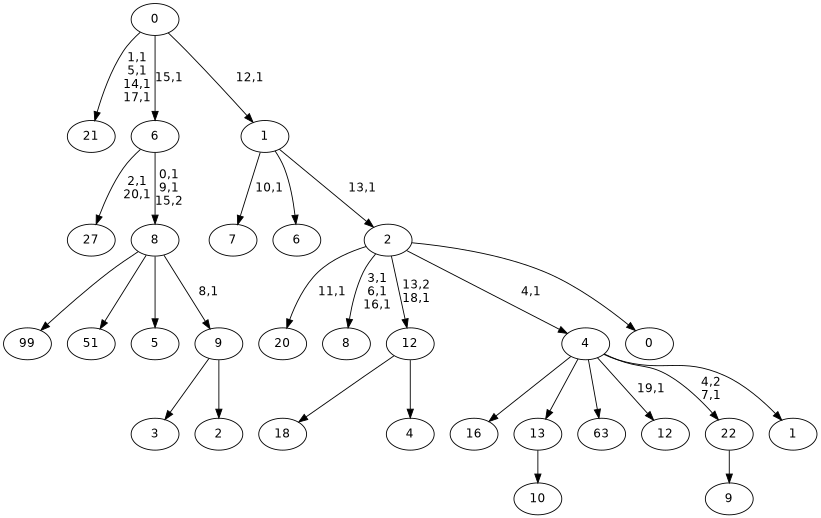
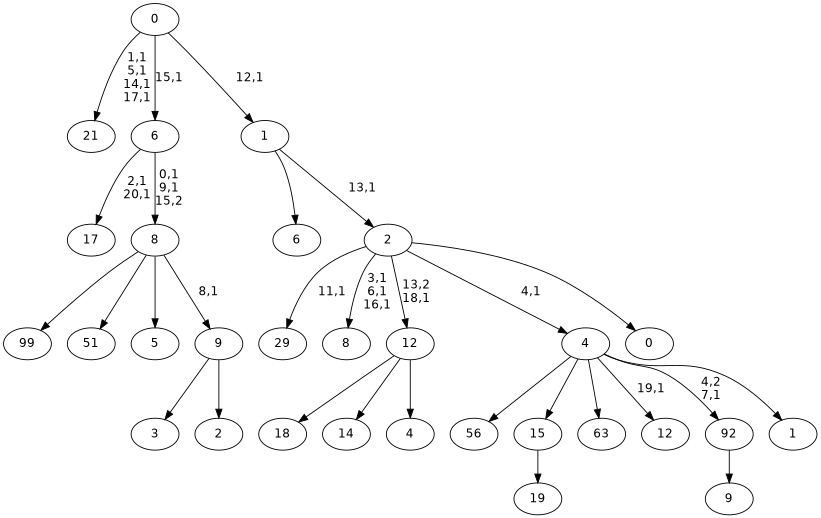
  digraph {
    fontname="DejaVu Sans"
    node [fontname="DejaVu Sans"]
    edge [fontname="DejaVu Sans"]
    n1 [label=21]
-   n2 [label=20]
+   n2 [label=29]
    n3 [label=99]
    n4 [label=18]
-   n5 [label=27]
-   n6 [label=16]
-   n7 [label=13]
-   n8 [label=10]
+   n5 [label=17]
+   n6 [label=56]
+   n7 [label=15]
+   n8 [label=19]
+   n9 [label=14]
    n10 [label=63]
    n11 [label=12]
    n12 [label=51]
    n13 [label=9]
-   22
+   22 [label=92]
    n15 [label=8]
-   n16 [label=7]
    n17 [label=6]
    n18 [label=5]
    n19 [label=4]
    12
    n21 [label=3]
    n22 [label=2]
    9
    8
    6
    n26 [label=1]
    4
    n28 [label=0]
    2
    1
    0
    n7 -> n8
    22 -> n13
    12 -> n4
+   12 -> n9
    12 -> n19
    9 -> n21
    9 -> n22
    8 -> n3
    8 -> n12
    8 -> n18
    8 -> 9 [label="8,1"]
    6 -> n5 [label="2,1\n20,1"]
    6 -> 8 [label="0,1\n9,1\n15,2"]
    4 -> n6
    4 -> n7
    4 -> n10
    4 -> n11 [label="19,1"]
    4 -> 22 [label="4,2\n7,1"]
    4 -> n26
    2 -> n2 [label="11,1"]
    2 -> n15 [label="3,1\n6,1\n16,1"]
    2 -> 12 [label="13,2\n18,1"]
    2 -> 4 [label="4,1"]
    2 -> n28
-   1 -> n16 [label="10,1"]
    1 -> n17
    1 -> 2 [label="13,1"]
    0 -> n1 [label="1,1\n5,1\n14,1\n17,1"]
    0 -> 6 [label="15,1"]
    0 -> 1 [label="12,1"]
  }
